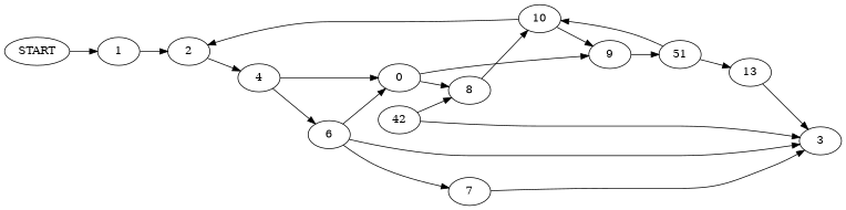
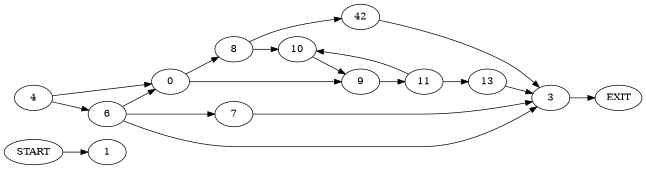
  digraph {
    rankdir=LR
    n1 [label=START]
    1
-   2
+   n4 [label=EXIT]
    4
    3
    n7 [label=0]
    6
    8
    9
    7
    10
    n13 [label=42]
-   11 [label=51]
+   11
    13
    n1 -> 1
-   1 -> 2
-   2 -> 4
    4 -> n7
    4 -> 6
+   3 -> n4
    n7 -> 8
    n7 -> 9
    6 -> 3
    6 -> n7
    6 -> 7
    8 -> 10
-   n13 -> 8
+   8 -> n13
    9 -> 11
    7 -> 3
-   10 -> 2
    10 -> 9
    n13 -> 3
    11 -> 10
    11 -> 13
    13 -> 3
  }
